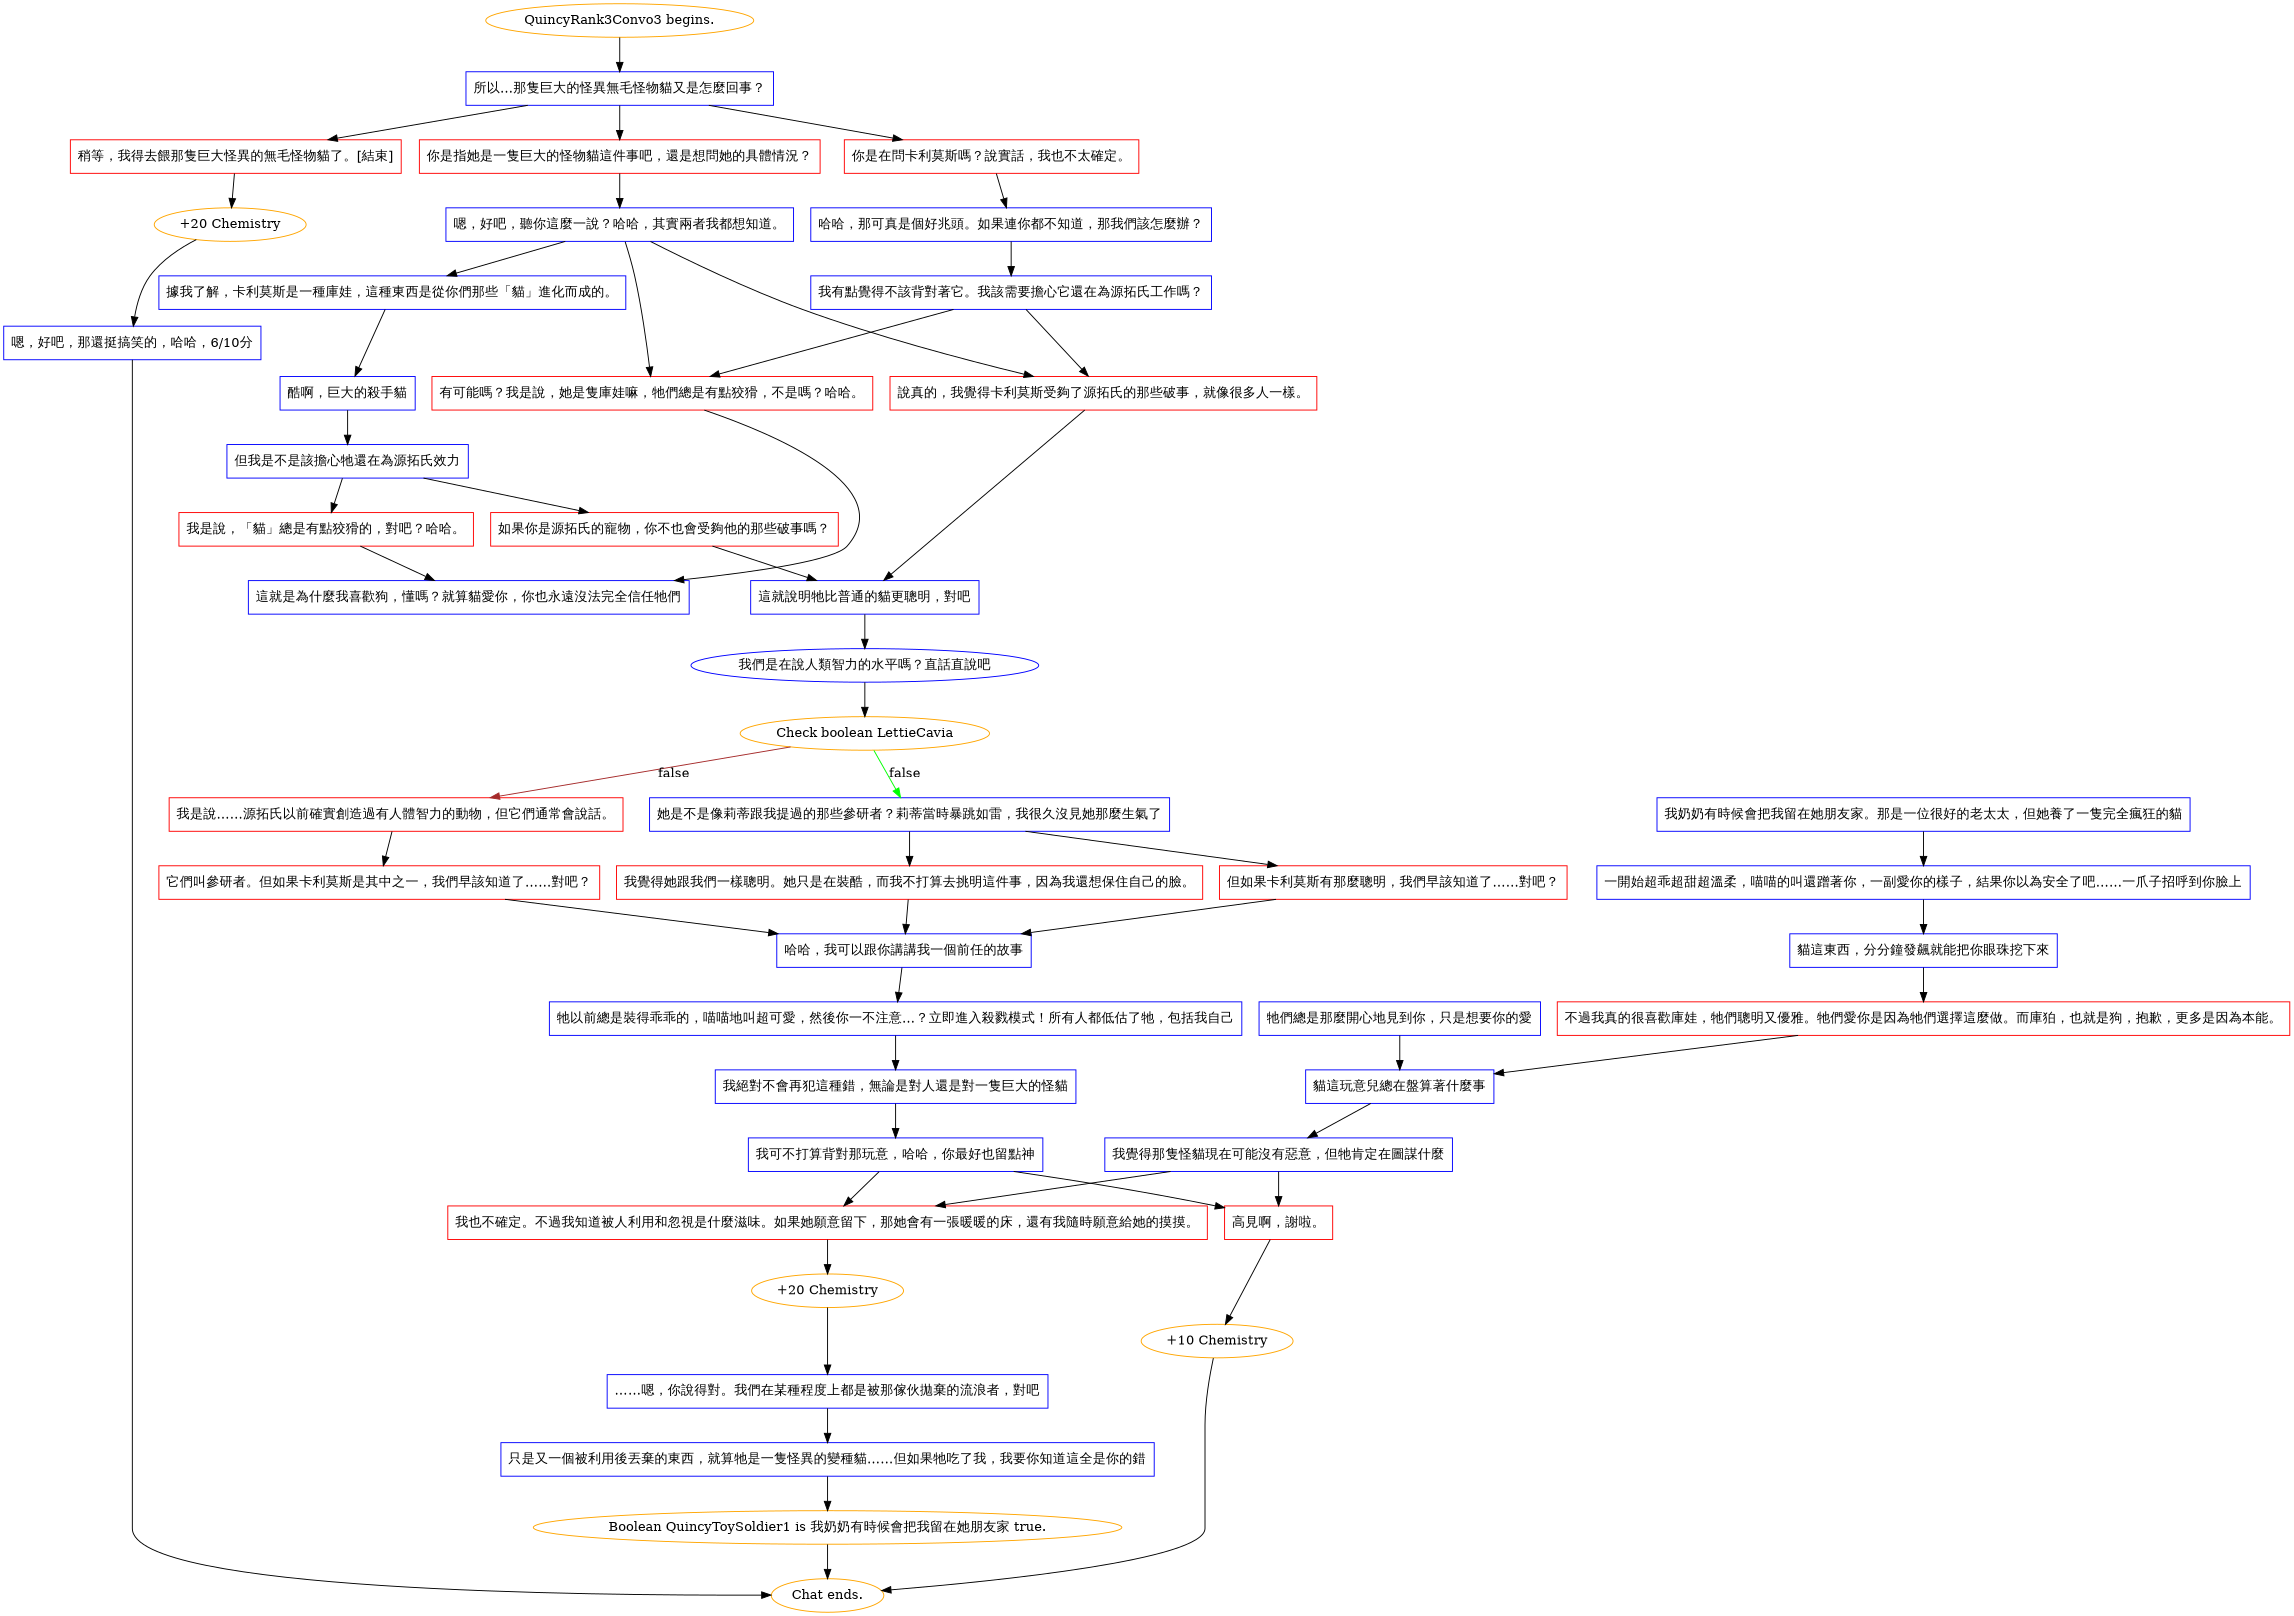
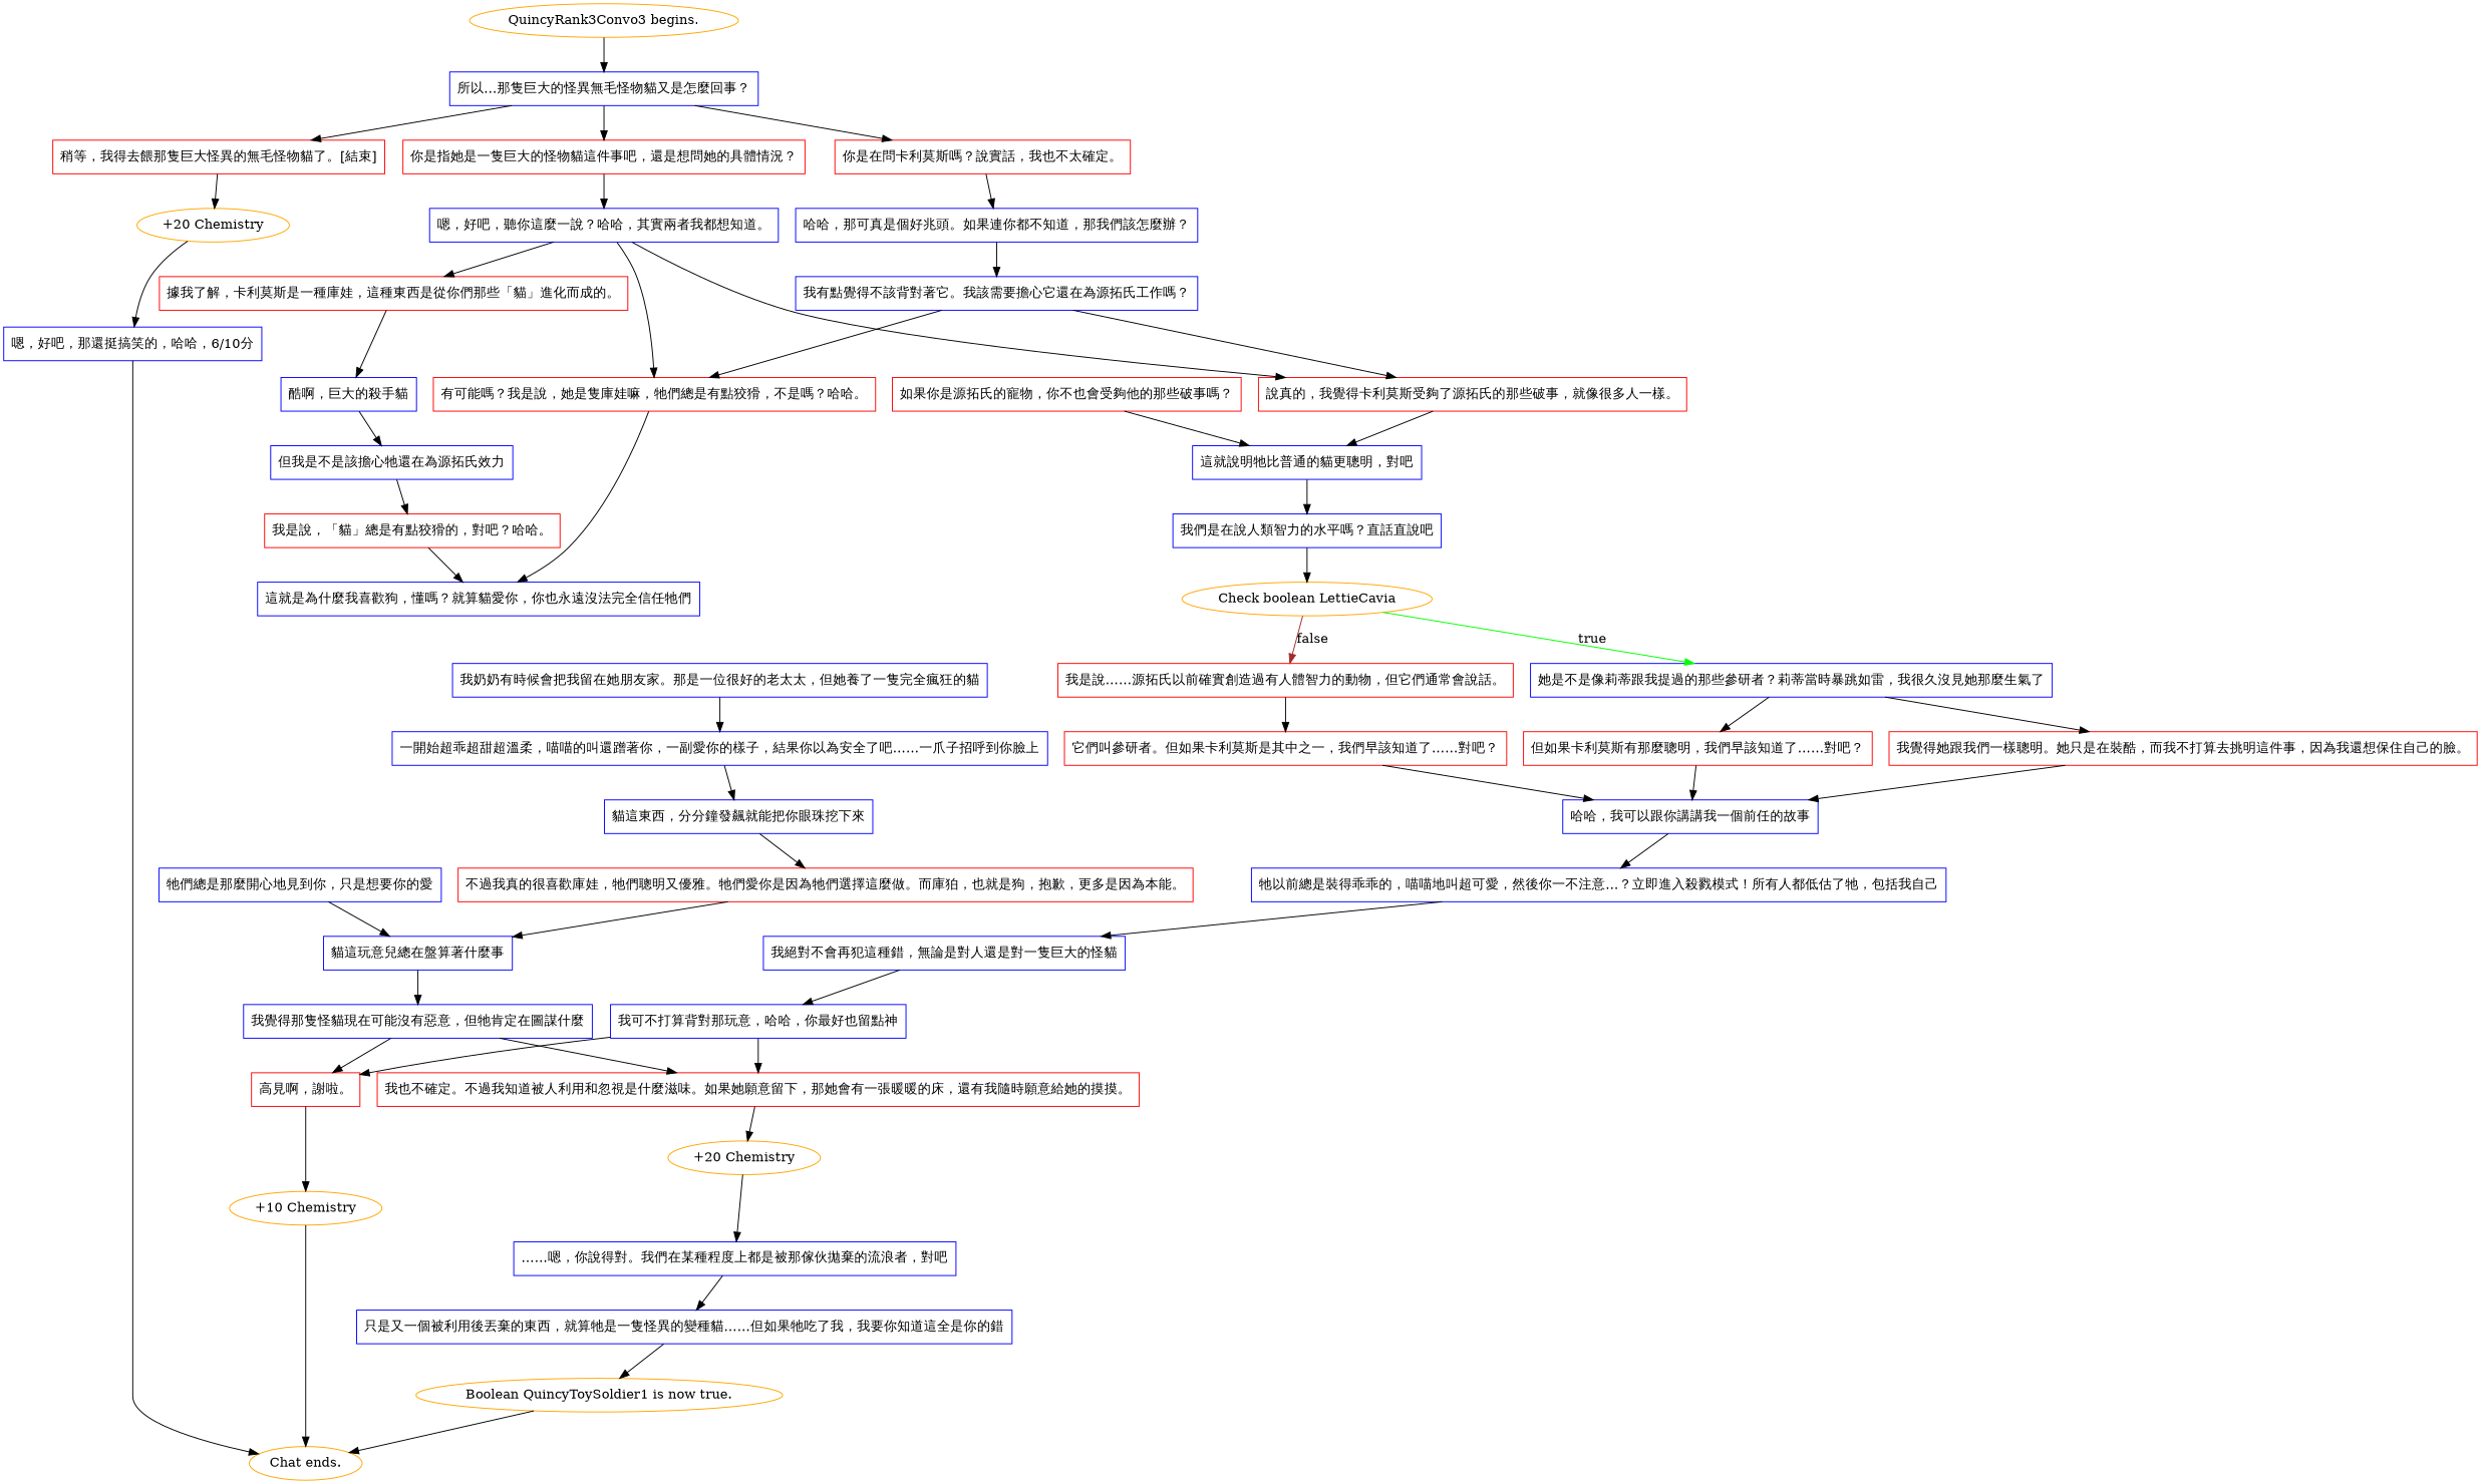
  digraph {
    node [color=blue shape=box]
    "QuincyRank3Convo3 begins." [color=orange shape=""]
    n2 [label="所以…那隻巨大的怪異無毛怪物貓又是怎麼回事？"]
    n3 [color=red label="你是在問卡利莫斯嗎？說實話，我也不太確定。"]
    n4 [color=red label="你是指她是一隻巨大的怪物貓這件事吧，還是想問她的具體情況？"]
    n5 [color=red label="稍等，我得去餵那隻巨大怪異的無毛怪物貓了。[結束]"]
    n6 [label="哈哈，那可真是個好兆頭。如果連你都不知道，那我們該怎麼辦？"]
    n7 [label="嗯，好吧，聽你這麼一說？哈哈，其實兩者我都想知道。"]
    n8 [color=orange label="+20 Chemistry" shape=""]
    n9 [label="我有點覺得不該背對著它。我該需要擔心它還在為源拓氏工作嗎？"]
-   n10 [label="據我了解，卡利莫斯是一種庫娃，這種東西是從你們那些「貓」進化而成的。"]
+   n10 [color=red label="據我了解，卡利莫斯是一種庫娃，這種東西是從你們那些「貓」進化而成的。"]
    n11 [color=red label="說真的，我覺得卡利莫斯受夠了源拓氏的那些破事，就像很多人一樣。"]
    n12 [color=red label="有可能嗎？我是說，她是隻庫娃嘛，牠們總是有點狡猾，不是嗎？哈哈。"]
    n13 [label="嗯，好吧，那還挺搞笑的，哈哈，6/10分"]
    n14 [label="酷啊，巨大的殺手貓"]
    n15 [label="這就說明牠比普通的貓更聰明，對吧"]
    n16 [label="這就是為什麼我喜歡狗，懂嗎？就算貓愛你，你也永遠沒法完全信任牠們"]
    "Chat ends." [color=orange shape=""]
    n18 [label="但我是不是該擔心牠還在為源拓氏效力"]
-   n19 [label="我們是在說人類智力的水平嗎？直話直說吧" shape=ellipse]
+   n19 [label="我們是在說人類智力的水平嗎？直話直說吧"]
    n20 [color=red label="我是說，「貓」總是有點狡猾的，對吧？哈哈。"]
    n21 [color=red label="如果你是源拓氏的寵物，你不也會受夠他的那些破事嗎？"]
    n22 [color=orange label="Check boolean LettieCavia" shape=""]
    n23 [label="我奶奶有時候會把我留在她朋友家。那是一位很好的老太太，但她養了一隻完全瘋狂的貓"]
    n24 [label="一開始超乖超甜超溫柔，喵喵的叫還蹭著你，一副愛你的樣子，結果你以為安全了吧……一爪子招呼到你臉上"]
    n25 [label="她是不是像莉蒂跟我提過的那些參研者？莉蒂當時暴跳如雷，我很久沒見她那麼生氣了"]
    n26 [color=red label="我是說……源拓氏以前確實創造過有人體智力的動物，但它們通常會說話。"]
    n27 [label="貓這東西，分分鐘發飆就能把你眼珠挖下來"]
    n28 [color=red label="我覺得她跟我們一樣聰明。她只是在裝酷，而我不打算去挑明這件事，因為我還想保住自己的臉。"]
    n29 [color=red label="但如果卡利莫斯有那麼聰明，我們早該知道了……對吧？"]
    n30 [color=red label="它們叫參研者。但如果卡利莫斯是其中之一，我們早該知道了……對吧？"]
    n31 [color=red label="不過我真的很喜歡庫娃，牠們聰明又優雅。牠們愛你是因為牠們選擇這麼做。而庫狛，也就是狗，抱歉，更多是因為本能。"]
    n32 [label="哈哈，我可以跟你講講我一個前任的故事"]
    n33 [label="貓這玩意兒總在盤算著什麼事"]
    n34 [label="牠以前總是裝得乖乖的，喵喵地叫超可愛，然後你一不注意…？立即進入殺戮模式！所有人都低估了牠，包括我自己"]
    n35 [label="我覺得那隻怪貓現在可能沒有惡意，但牠肯定在圖謀什麼"]
    n36 [label="牠們總是那麼開心地見到你，只是想要你的愛"]
    n37 [label="我絕對不會再犯這種錯，無論是對人還是對一隻巨大的怪貓"]
    n38 [color=red label="我也不確定。不過我知道被人利用和忽視是什麼滋味。如果她願意留下，那她會有一張暖暖的床，還有我隨時願意給她的摸摸。"]
    n39 [color=red label="高見啊，謝啦。"]
    n40 [label="我可不打算背對那玩意，哈哈，你最好也留點神"]
    n41 [color=orange label="+20 Chemistry" shape=""]
    n42 [color=orange label="+10 Chemistry" shape=""]
    n43 [label="……嗯，你說得對。我們在某種程度上都是被那傢伙拋棄的流浪者，對吧"]
    n44 [label="只是又一個被利用後丟棄的東西，就算牠是一隻怪異的變種貓……但如果牠吃了我，我要你知道這全是你的錯"]
-   n45 [color=orange label="Boolean QuincyToySoldier1 is 我奶奶有時候會把我留在她朋友家 true." shape=""]
+   n45 [color=orange label="Boolean QuincyToySoldier1 is now true." shape=""]
    "QuincyRank3Convo3 begins." -> n2
    n2 -> n3
    n2 -> n4
    n2 -> n5
    n3 -> n6
    n4 -> n7
    n5 -> n8
    n6 -> n9
    n7 -> n10
    n7 -> n11
    n7 -> n12
    n8 -> n13
    n9 -> n11
    n9 -> n12
    n10 -> n14
    n11 -> n15
    n12 -> n16
    n13 -> "Chat ends."
    n14 -> n18
    n15 -> n19
    n18 -> n20
-   n18 -> n21
    n19 -> n22
    n20 -> n16
    n21 -> n15
-   n22 -> n25 [color=green label=false]
+   n22 -> n25 [color=green label=true]
    n22 -> n26 [color=brown label=false]
    n23 -> n24
    n24 -> n27
    n25 -> n28
    n25 -> n29
    n26 -> n30
    n27 -> n31
    n28 -> n32
    n29 -> n32
    n30 -> n32
    n31 -> n33
    n32 -> n34
    n33 -> n35
    n34 -> n37
    n35 -> n38
    n35 -> n39
    n36 -> n33
    n37 -> n40
    n38 -> n41
    n39 -> n42
    n40 -> n38
    n40 -> n39
    n41 -> n43
    n42 -> "Chat ends."
    n43 -> n44
    n44 -> n45
    n45 -> "Chat ends."
  }
